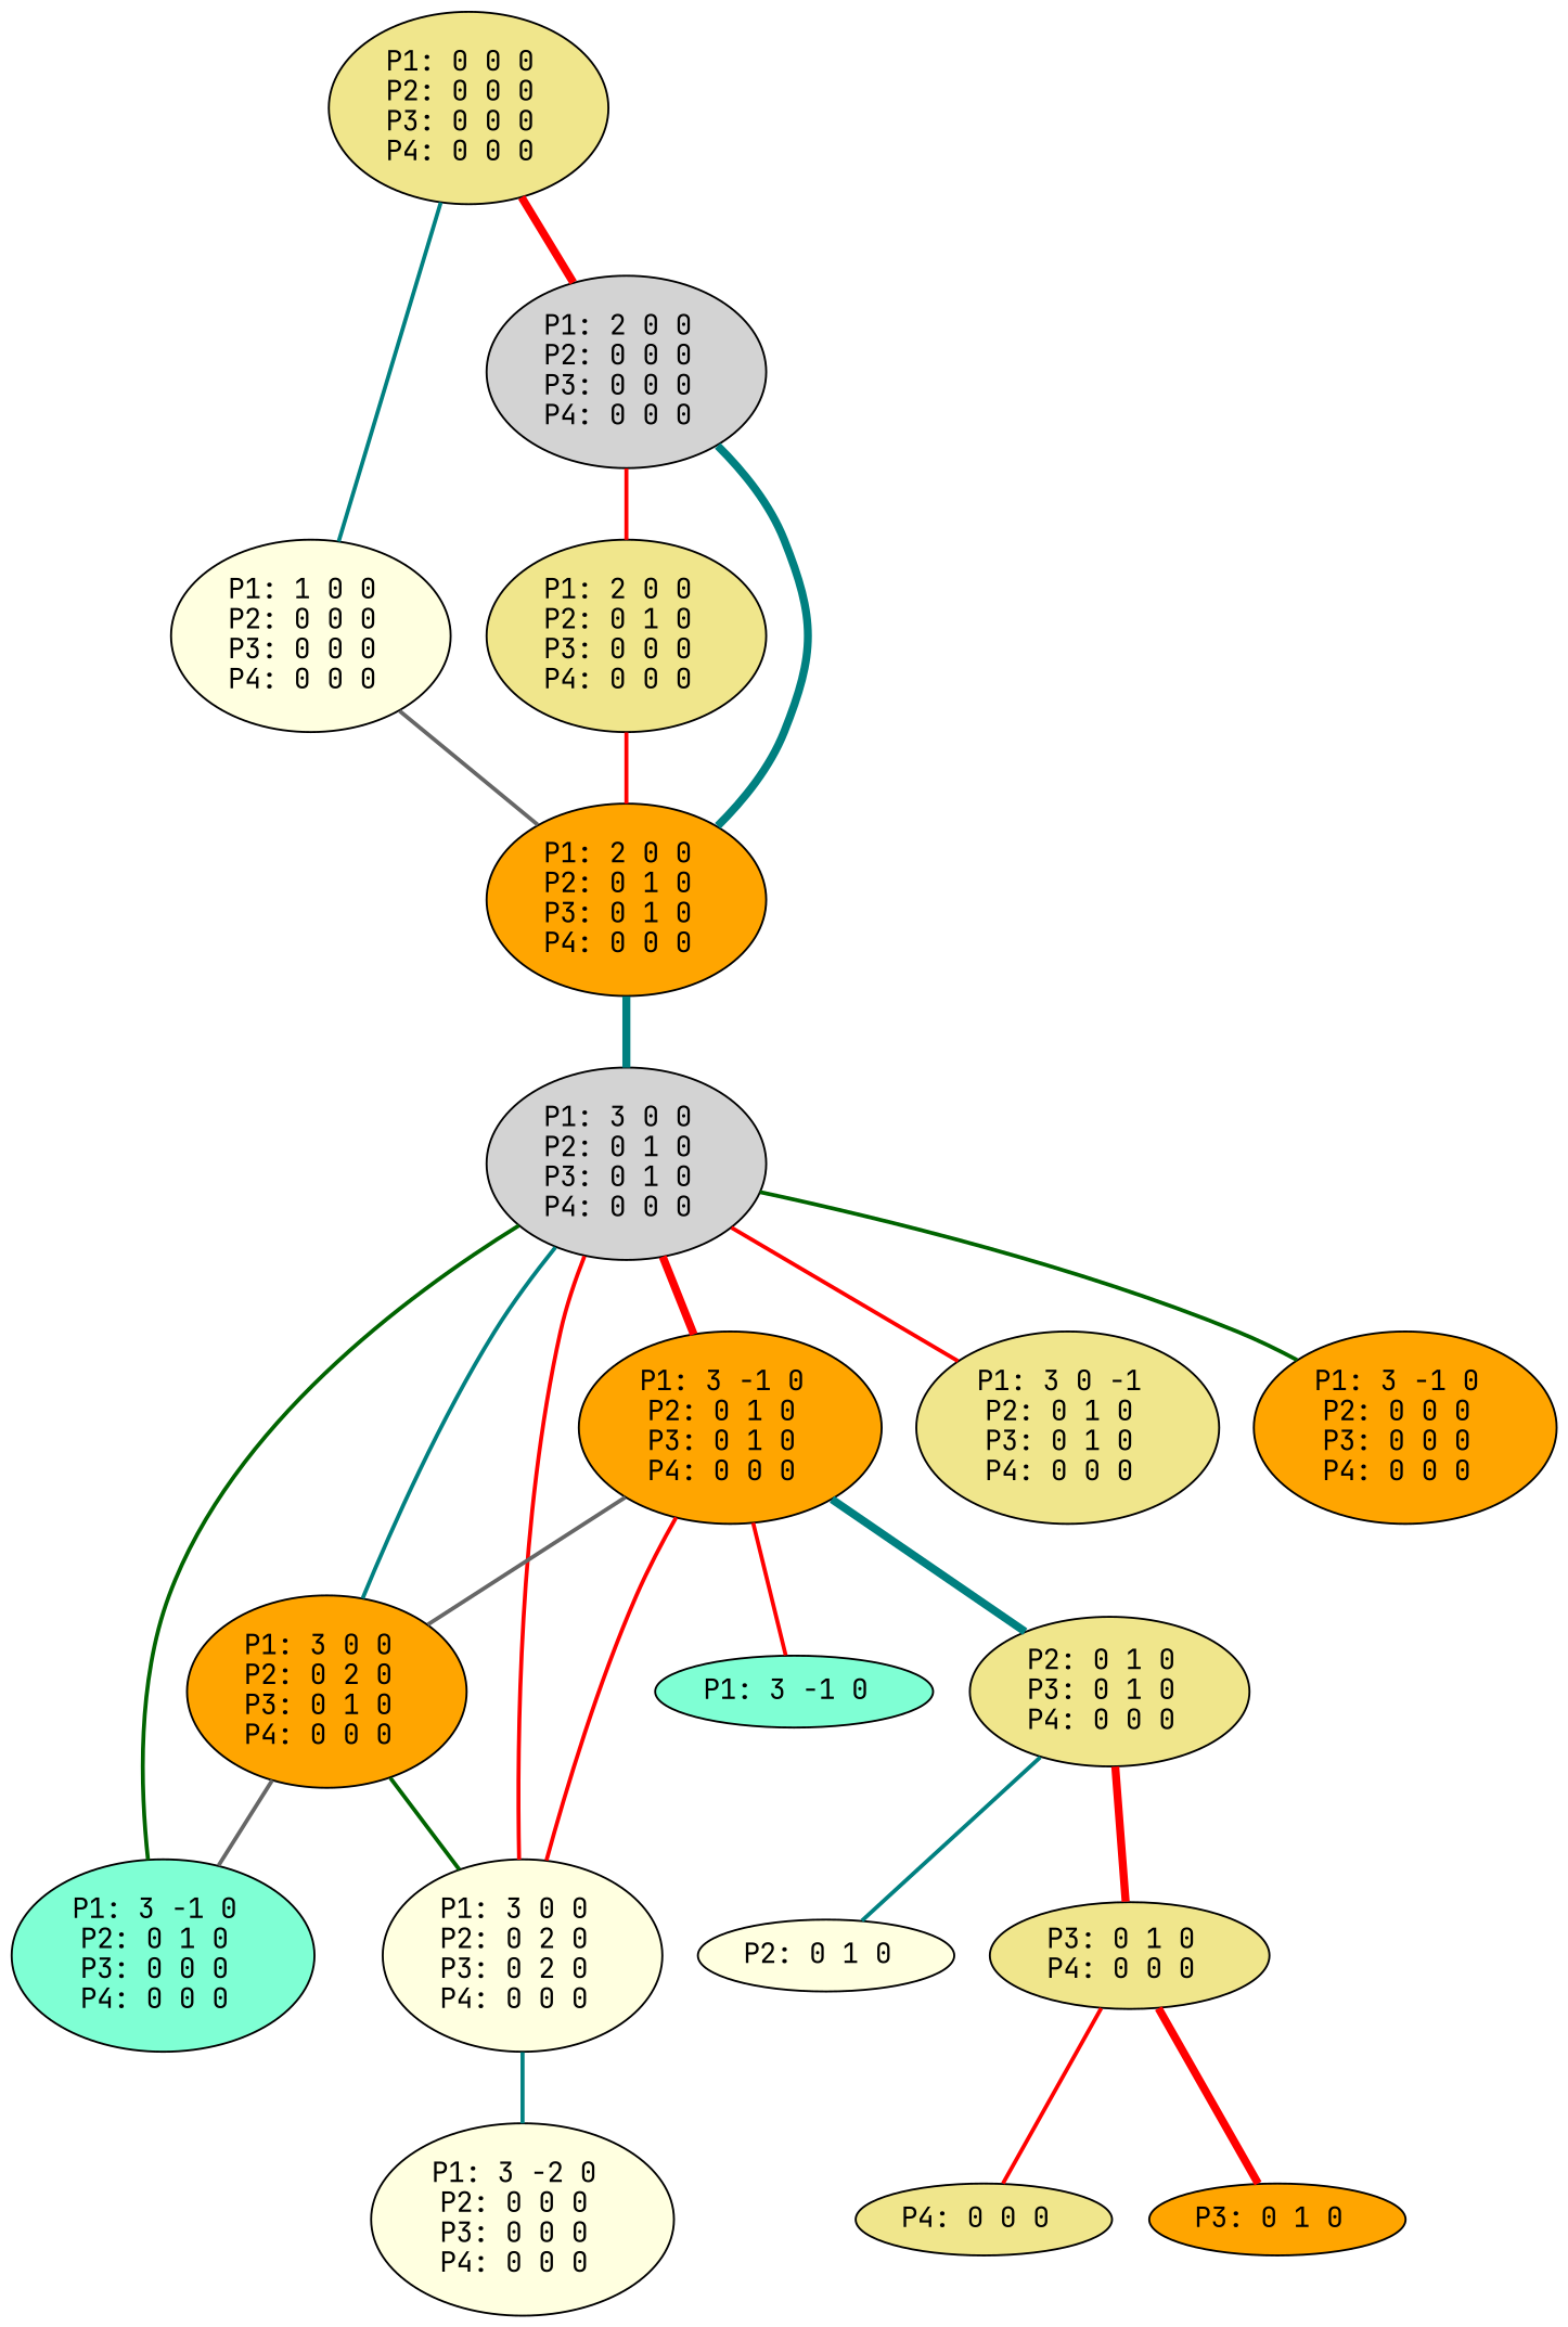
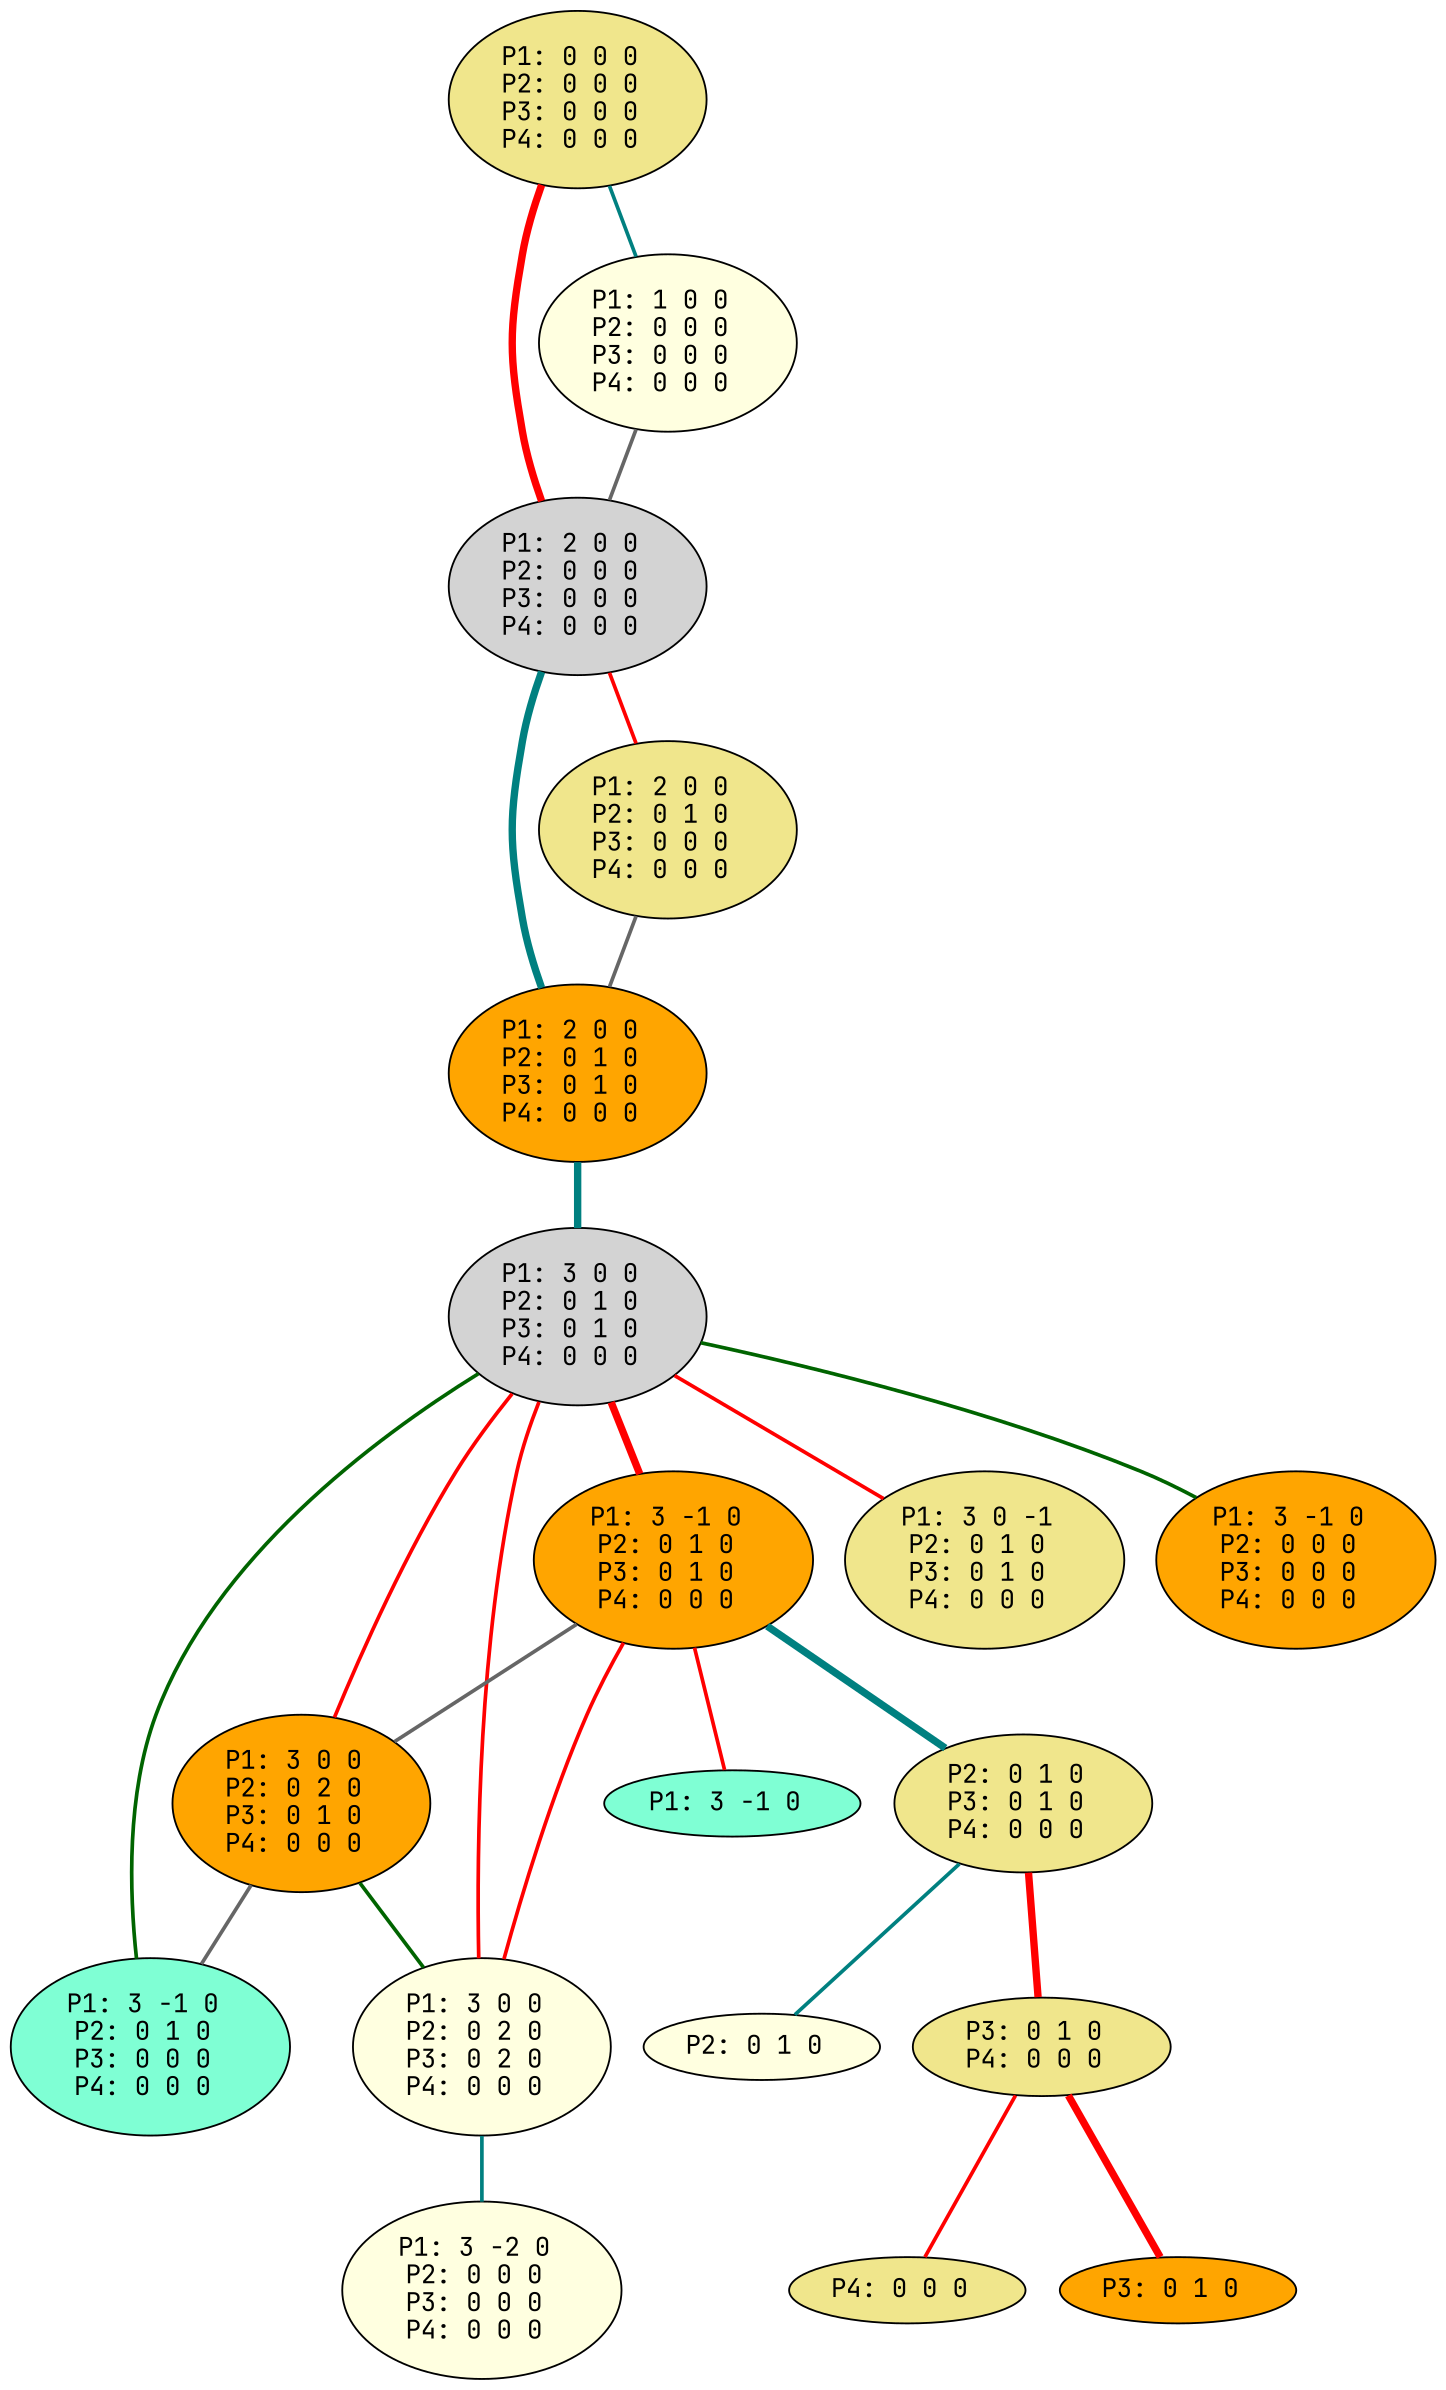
  graph {
    color=black
    fontname="JetBrains Mono"
    node [fillcolor=khaki fontname="JetBrains Mono" style=filled]
    edge [color=red fontname="JetBrains Mono" style=bold]
    n1 [label="P1: 0 0 0 \nP2: 0 0 0 \nP3: 0 0 0 \nP4: 0 0 0 \n"]
    n2 [fillcolor=lightyellow label="P1: 1 0 0 \nP2: 0 0 0 \nP3: 0 0 0 \nP4: 0 0 0 \n"]
    n3 [fillcolor=lightgrey label="P1: 2 0 0 \nP2: 0 0 0 \nP3: 0 0 0 \nP4: 0 0 0 \n"]
    n4 [label="P1: 2 0 0 \nP2: 0 1 0 \nP3: 0 0 0 \nP4: 0 0 0 \n"]
    n5 [fillcolor=orange label="P1: 2 0 0 \nP2: 0 1 0 \nP3: 0 1 0 \nP4: 0 0 0 \n"]
    n6 [fillcolor=lightgrey label="P1: 3 0 0 \nP2: 0 1 0 \nP3: 0 1 0 \nP4: 0 0 0 \n"]
    n7 [fillcolor=orange label="P1: 3 -1 0 \nP2: 0 1 0 \nP3: 0 1 0 \nP4: 0 0 0 \n"]
    n8 [label="P1: 3 0 -1 \nP2: 0 1 0 \nP3: 0 1 0 \nP4: 0 0 0 \n"]
    n9 [fillcolor=orange label="P1: 3 0 0 \nP2: 0 2 0 \nP3: 0 1 0 \nP4: 0 0 0 \n"]
    n10 [fillcolor=aquamarine label="P1: 3 -1 0 \nP2: 0 1 0 \nP3: 0 0 0 \nP4: 0 0 0 \n"]
    n11 [fillcolor=lightyellow label="P1: 3 0 0 \nP2: 0 2 0 \nP3: 0 2 0 \nP4: 0 0 0 \n"]
    n12 [fillcolor=orange label="P1: 3 -1 0 \nP2: 0 0 0 \nP3: 0 0 0 \nP4: 0 0 0 \n"]
    n13 [fillcolor=aquamarine label="P1: 3 -1 0 \n"]
    n14 [label="P2: 0 1 0 \nP3: 0 1 0 \nP4: 0 0 0 \n"]
    n15 [fillcolor=lightyellow label="P1: 3 -2 0 \nP2: 0 0 0 \nP3: 0 0 0 \nP4: 0 0 0 \n"]
    n16 [fillcolor=lightyellow label="P2: 0 1 0 \n"]
    n17 [label="P3: 0 1 0 \nP4: 0 0 0 \n"]
    n18 [fillcolor=orange label="P3: 0 1 0 \n"]
    n19 [label="P4: 0 0 0 \n"]
    n1 -- n2 [color=teal]
    n1 -- n3 [penwidth=4.0]
-   n2 -- n5 [color=gray40]
+   n2 -- n3 [color=gray40]
    n3 -- n4
    n3 -- n5 [color=teal penwidth=4.0]
-   n4 -- n5
+   n4 -- n5 [color=gray40]
    n5 -- n6 [color=teal penwidth=4.0]
    n6 -- n7 [penwidth=4.0]
    n6 -- n8
-   n6 -- n9 [color=teal]
+   n6 -- n9
    n6 -- n10 [color=darkgreen]
    n6 -- n11
    n6 -- n12 [color=darkgreen]
    n7 -- n9 [color=gray40]
    n7 -- n11
    n7 -- n13
    n7 -- n14 [color=teal penwidth=4.0]
    n9 -- n10 [color=gray40]
    n9 -- n11 [color=darkgreen]
    n11 -- n15 [color=teal]
    n14 -- n16 [color=teal]
    n14 -- n17 [penwidth=4.0]
    n17 -- n18 [penwidth=4.0]
    n17 -- n19
  }
